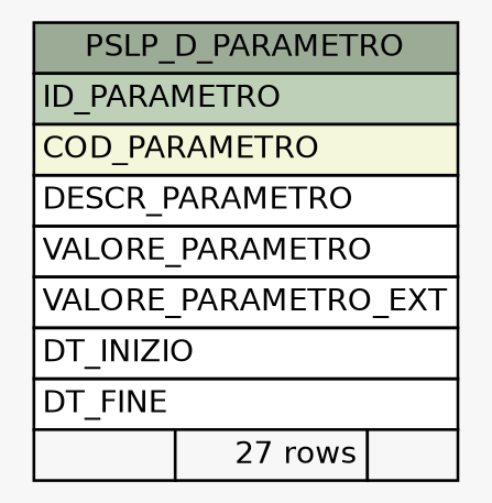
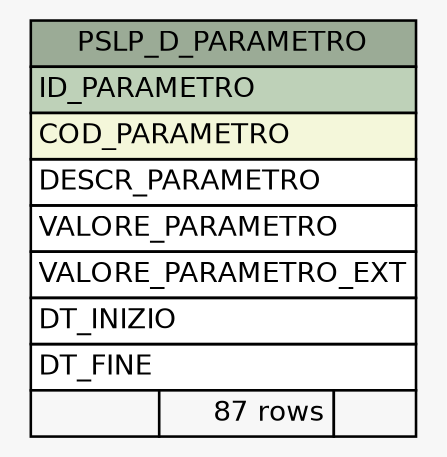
  digraph {
    bgcolor="#f7f7f7"
    fontname=Helvetica
    fontsize=11
    nodesep=0.18
    rankdir=RL
    ranksep=0.46
-   n1 [fontname=Helvetica fontsize=11 label=<     <TABLE BORDER="0" CELLBORDER="1" CELLSPACING="0" BGCOLOR="#ffffff">       <TR><TD COLSPAN="3" BGCOLOR="#9bab96" ALIGN="CENTER">PSLP_D_PARAMETRO</TD></TR>       <TR><TD PORT="ID_PARAMETRO" COLSPAN="3" BGCOLOR="#bed1b8" ALIGN="LEFT">ID_PARAMETRO</TD></TR>       <TR><TD PORT="COD_PARAMETRO" COLSPAN="3" BGCOLOR="#f4f7da" ALIGN="LEFT">COD_PARAMETRO</TD></TR>       <TR><TD PORT="DESCR_PARAMETRO" COLSPAN="3" ALIGN="LEFT">DESCR_PARAMETRO</TD></TR>       <TR><TD PORT="VALORE_PARAMETRO" COLSPAN="3" ALIGN="LEFT">VALORE_PARAMETRO</TD></TR>       <TR><TD PORT="VALORE_PARAMETRO_EXT" COLSPAN="3" ALIGN="LEFT">VALORE_PARAMETRO_EXT</TD></TR>       <TR><TD PORT="DT_INIZIO" COLSPAN="3" ALIGN="LEFT">DT_INIZIO</TD></TR>       <TR><TD PORT="DT_FINE" COLSPAN="3" ALIGN="LEFT">DT_FINE</TD></TR>       <TR><TD ALIGN="LEFT" BGCOLOR="#f7f7f7">  </TD><TD ALIGN="RIGHT" BGCOLOR="#f7f7f7">27 rows</TD><TD ALIGN="RIGHT" BGCOLOR="#f7f7f7">  </TD></TR>     </TABLE>> shape=plaintext]
+   n1 [fontname=Helvetica fontsize=11 label=<     <TABLE BORDER="0" CELLBORDER="1" CELLSPACING="0" BGCOLOR="#ffffff">       <TR><TD COLSPAN="3" BGCOLOR="#9bab96" ALIGN="CENTER">PSLP_D_PARAMETRO</TD></TR>       <TR><TD PORT="ID_PARAMETRO" COLSPAN="3" BGCOLOR="#bed1b8" ALIGN="LEFT">ID_PARAMETRO</TD></TR>       <TR><TD PORT="COD_PARAMETRO" COLSPAN="3" BGCOLOR="#f4f7da" ALIGN="LEFT">COD_PARAMETRO</TD></TR>       <TR><TD PORT="DESCR_PARAMETRO" COLSPAN="3" ALIGN="LEFT">DESCR_PARAMETRO</TD></TR>       <TR><TD PORT="VALORE_PARAMETRO" COLSPAN="3" ALIGN="LEFT">VALORE_PARAMETRO</TD></TR>       <TR><TD PORT="VALORE_PARAMETRO_EXT" COLSPAN="3" ALIGN="LEFT">VALORE_PARAMETRO_EXT</TD></TR>       <TR><TD PORT="DT_INIZIO" COLSPAN="3" ALIGN="LEFT">DT_INIZIO</TD></TR>       <TR><TD PORT="DT_FINE" COLSPAN="3" ALIGN="LEFT">DT_FINE</TD></TR>       <TR><TD ALIGN="LEFT" BGCOLOR="#f7f7f7">  </TD><TD ALIGN="RIGHT" BGCOLOR="#f7f7f7">87 rows</TD><TD ALIGN="RIGHT" BGCOLOR="#f7f7f7">  </TD></TR>     </TABLE>> shape=plaintext]
  }
